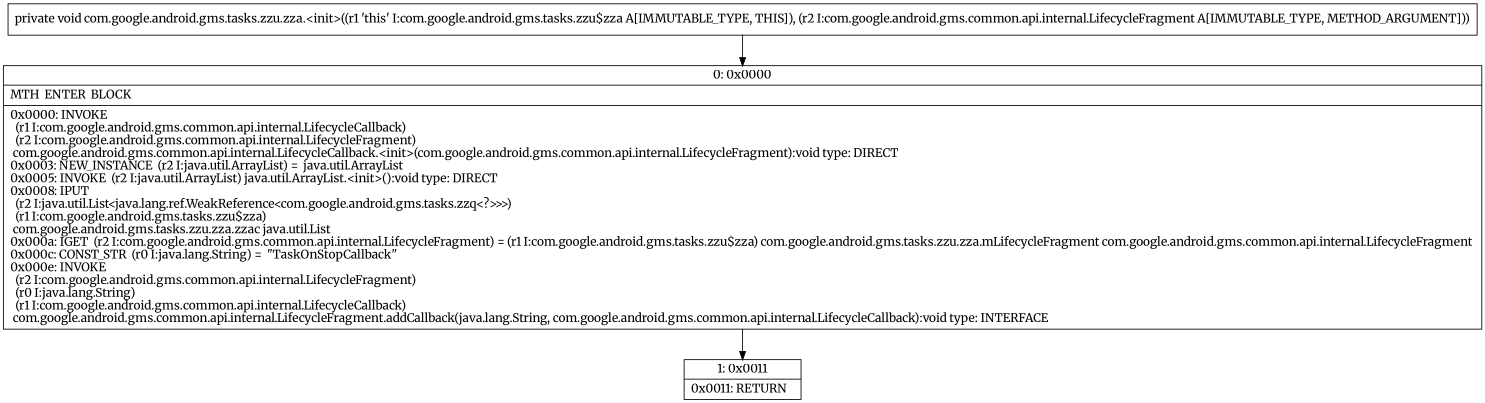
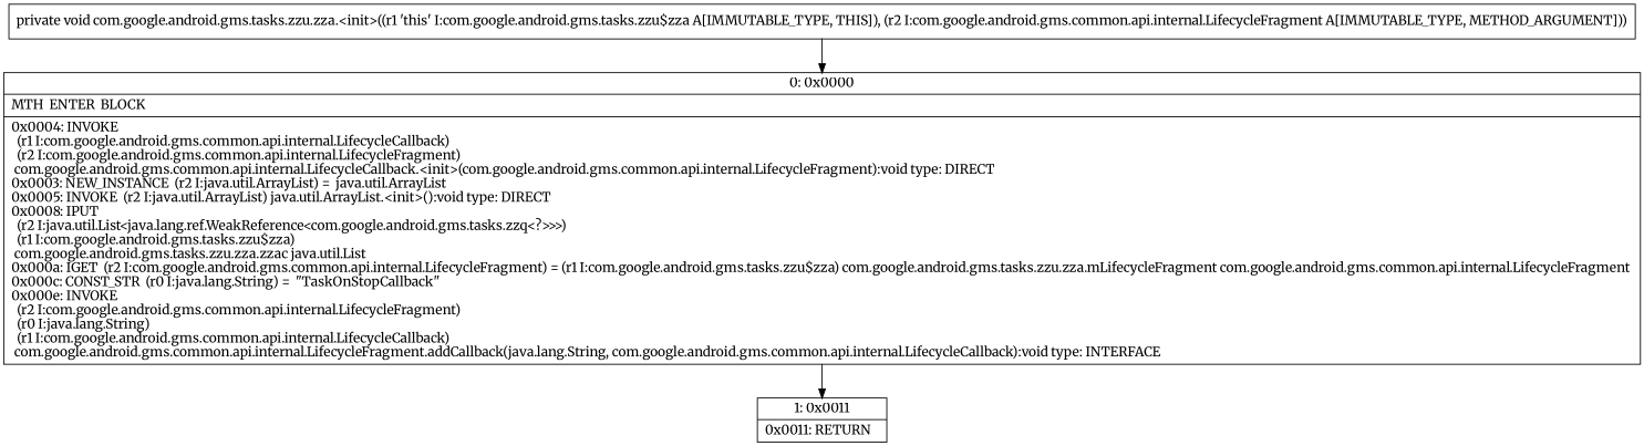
  digraph {
    fontname=Merriweather
    node [shape=record fontname=Merriweather]
    edge [fontname=Merriweather]
-   n1 [label="{0\:\ 0x0000|MTH_ENTER_BLOCK\l|0x0000: INVOKE  \l  (r1 I:com.google.android.gms.common.api.internal.LifecycleCallback)\l  (r2 I:com.google.android.gms.common.api.internal.LifecycleFragment)\l com.google.android.gms.common.api.internal.LifecycleCallback.\<init\>(com.google.android.gms.common.api.internal.LifecycleFragment):void type: DIRECT \l0x0003: NEW_INSTANCE  (r2 I:java.util.ArrayList) =  java.util.ArrayList \l0x0005: INVOKE  (r2 I:java.util.ArrayList) java.util.ArrayList.\<init\>():void type: DIRECT \l0x0008: IPUT  \l  (r2 I:java.util.List\<java.lang.ref.WeakReference\<com.google.android.gms.tasks.zzq\<?\>\>\>)\l  (r1 I:com.google.android.gms.tasks.zzu$zza)\l com.google.android.gms.tasks.zzu.zza.zzac java.util.List \l0x000a: IGET  (r2 I:com.google.android.gms.common.api.internal.LifecycleFragment) = (r1 I:com.google.android.gms.tasks.zzu$zza) com.google.android.gms.tasks.zzu.zza.mLifecycleFragment com.google.android.gms.common.api.internal.LifecycleFragment \l0x000c: CONST_STR  (r0 I:java.lang.String) =  \"TaskOnStopCallback\" \l0x000e: INVOKE  \l  (r2 I:com.google.android.gms.common.api.internal.LifecycleFragment)\l  (r0 I:java.lang.String)\l  (r1 I:com.google.android.gms.common.api.internal.LifecycleCallback)\l com.google.android.gms.common.api.internal.LifecycleFragment.addCallback(java.lang.String, com.google.android.gms.common.api.internal.LifecycleCallback):void type: INTERFACE \l}"]
+   n1 [label="{0\:\ 0x0000|MTH_ENTER_BLOCK\l|0x0004: INVOKE  \l  (r1 I:com.google.android.gms.common.api.internal.LifecycleCallback)\l  (r2 I:com.google.android.gms.common.api.internal.LifecycleFragment)\l com.google.android.gms.common.api.internal.LifecycleCallback.\<init\>(com.google.android.gms.common.api.internal.LifecycleFragment):void type: DIRECT \l0x0003: NEW_INSTANCE  (r2 I:java.util.ArrayList) =  java.util.ArrayList \l0x0005: INVOKE  (r2 I:java.util.ArrayList) java.util.ArrayList.\<init\>():void type: DIRECT \l0x0008: IPUT  \l  (r2 I:java.util.List\<java.lang.ref.WeakReference\<com.google.android.gms.tasks.zzq\<?\>\>\>)\l  (r1 I:com.google.android.gms.tasks.zzu$zza)\l com.google.android.gms.tasks.zzu.zza.zzac java.util.List \l0x000a: IGET  (r2 I:com.google.android.gms.common.api.internal.LifecycleFragment) = (r1 I:com.google.android.gms.tasks.zzu$zza) com.google.android.gms.tasks.zzu.zza.mLifecycleFragment com.google.android.gms.common.api.internal.LifecycleFragment \l0x000c: CONST_STR  (r0 I:java.lang.String) =  \"TaskOnStopCallback\" \l0x000e: INVOKE  \l  (r2 I:com.google.android.gms.common.api.internal.LifecycleFragment)\l  (r0 I:java.lang.String)\l  (r1 I:com.google.android.gms.common.api.internal.LifecycleCallback)\l com.google.android.gms.common.api.internal.LifecycleFragment.addCallback(java.lang.String, com.google.android.gms.common.api.internal.LifecycleCallback):void type: INTERFACE \l}"]
    n2 [label="{1\:\ 0x0011|0x0011: RETURN   \l}"]
    n3 [label="{private void com.google.android.gms.tasks.zzu.zza.\<init\>((r1 'this' I:com.google.android.gms.tasks.zzu$zza A[IMMUTABLE_TYPE, THIS]), (r2 I:com.google.android.gms.common.api.internal.LifecycleFragment A[IMMUTABLE_TYPE, METHOD_ARGUMENT])) }"]
    n1 -> n2
    n3 -> n1
  }
